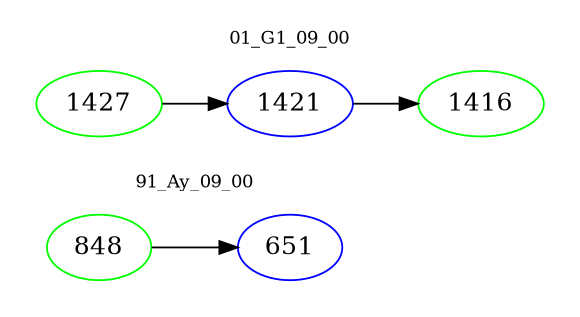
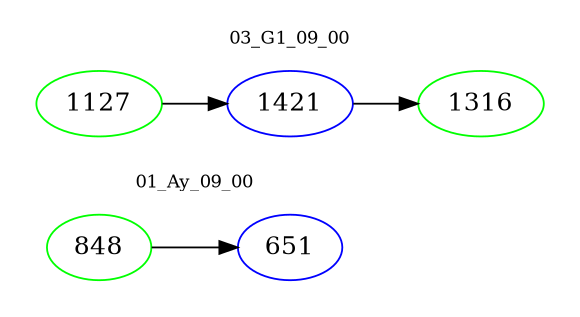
  digraph {
    rankdir=LR
    node [color=green]
    edge [color=black]
    n1 [label=848]
    n2 [color=blue label=651]
-   n3 [label=1427]
+   n3 [label=1127]
    n4 [color=blue label=1421]
-   n5 [label=1416]
+   n5 [label=1316]
    subgraph cluster_1 {
      color=white
      fontsize=10
-     label="91_Ay_09_00"
+     label="01_Ay_09_00"
      n1
      n2
    }
    subgraph cluster_2 {
      color=white
      fontsize=10
-     label="01_G1_09_00"
+     label="03_G1_09_00"
      n3
      n4
      n5
    }
    n1 -> n2
    n3 -> n4
    n4 -> n5
  }
